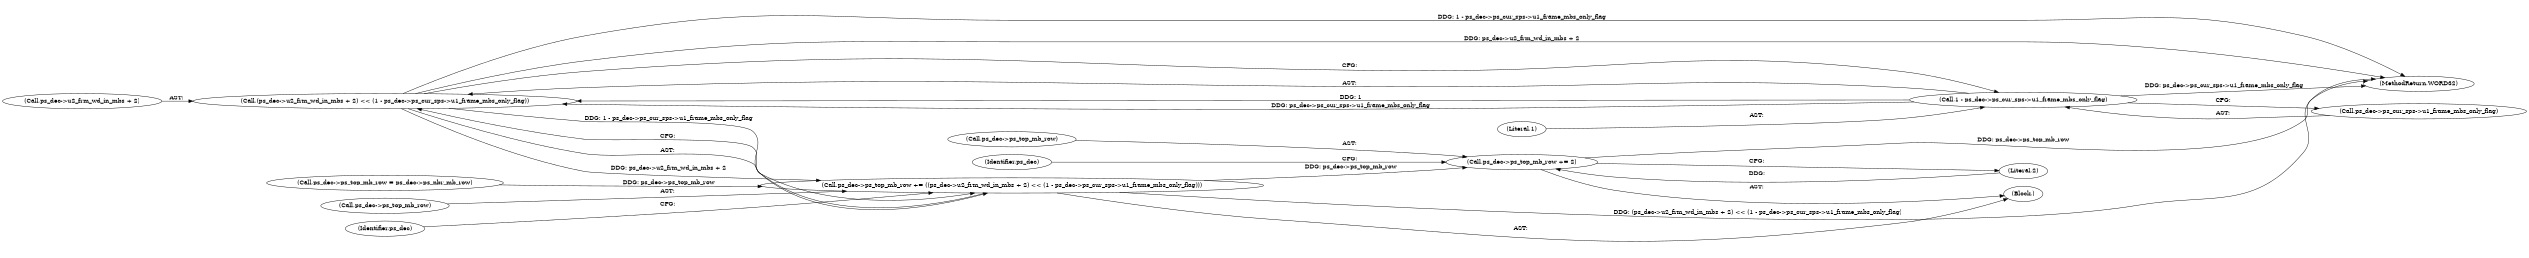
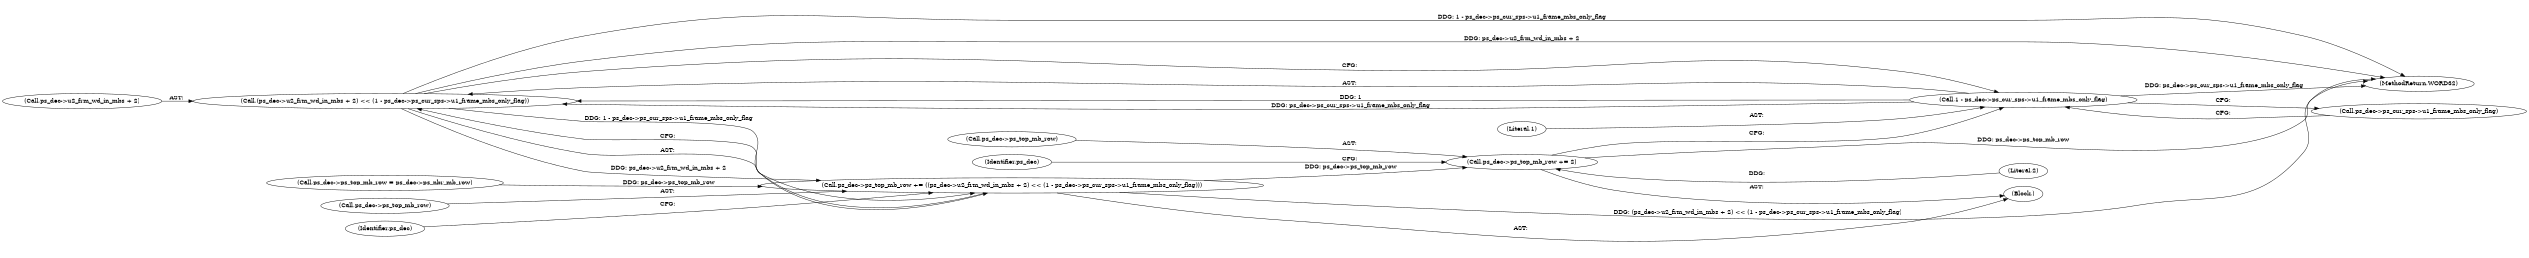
  digraph {
    rankdir=LR
    n1 [label="(Call,(ps_dec->u2_frm_wd_in_mbs + 2) << (1 - ps_dec->ps_cur_sps->u1_frame_mbs_only_flag))"]
    n2 [label="(Call,1 - ps_dec->ps_cur_sps->u1_frame_mbs_only_flag)"]
    n3 [label="(Call,ps_dec->ps_top_mb_row += ((ps_dec->u2_frm_wd_in_mbs + 2) << (1 - ps_dec->ps_cur_sps->u1_frame_mbs_only_flag)))"]
    n4 [label="(MethodReturn,WORD32)"]
    n5 [label="(Call,ps_dec->ps_cur_sps->u1_frame_mbs_only_flag)"]
    n6 [label="(Call,ps_dec->ps_top_mb_row += 2)"]
    n7 [label="(Block,)"]
    n8 [label="(Literal,2)"]
    n9 [label="(Call,ps_dec->ps_top_mb_row = ps_dec->ps_nbr_mb_row)"]
    n10 [label="(Call,ps_dec->u2_frm_wd_in_mbs + 2)"]
    n11 [label="(Call,ps_dec->ps_top_mb_row)"]
    n12 [label="(Identifier,ps_dec)"]
    n13 [label="(Call,ps_dec->ps_top_mb_row)"]
    n14 [label="(Identifier,ps_dec)"]
    n15 [label="(Literal,1)"]
    n1 -> n2 [label="CFG: "]
    n1 -> n3 [label="AST: "]
    n1 -> n3 [label="DDG: ps_dec->u2_frm_wd_in_mbs + 2"]
    n1 -> n3 [label="DDG: 1 - ps_dec->ps_cur_sps->u1_frame_mbs_only_flag"]
    n1 -> n4 [label="DDG: 1 - ps_dec->ps_cur_sps->u1_frame_mbs_only_flag"]
    n1 -> n4 [label="DDG: ps_dec->u2_frm_wd_in_mbs + 2"]
    n2 -> n1 [label="AST: "]
    n2 -> n1 [label="DDG: 1"]
    n2 -> n1 [label="DDG: ps_dec->ps_cur_sps->u1_frame_mbs_only_flag"]
    n2 -> n4 [label="DDG: ps_dec->ps_cur_sps->u1_frame_mbs_only_flag"]
    n2 -> n5 [label="CFG: "]
    n3 -> n1 [label="CFG: "]
    n3 -> n4 [label="DDG: (ps_dec->u2_frm_wd_in_mbs + 2) << (1 - ps_dec->ps_cur_sps->u1_frame_mbs_only_flag)"]
    n3 -> n6 [label="DDG: ps_dec->ps_top_mb_row"]
    n3 -> n7 [label="AST: "]
-   n5 -> n2 [label="AST: "]
+   n5 -> n2 [label="CFG: "]
    n6 -> n4 [label="DDG: ps_dec->ps_top_mb_row"]
    n6 -> n7 [label="AST: "]
-   n6 -> n8 [label="CFG: "]
+   n6 -> n2 [label="CFG: "]
    n8 -> n6 [label="DDG: "]
    n9 -> n3 [label="DDG: ps_dec->ps_top_mb_row"]
    n10 -> n1 [label="AST: "]
    n11 -> n3 [label="AST: "]
    n12 -> n3 [label="CFG: "]
    n13 -> n6 [label="AST: "]
    n14 -> n6 [label="CFG: "]
    n15 -> n2 [label="AST: "]
  }
